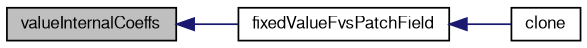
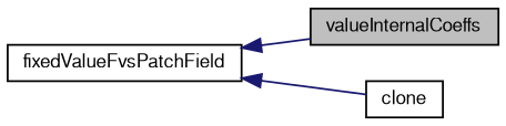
  digraph {
    rankdir=LR
    node [color=black fontname=FreeSans fontsize=10 shape=record]
    edge [color=midnightblue dir=back fontname=FreeSans fontsize=10 labelfontname=FreeSans labelfontsize=10 style=solid]
    n1 [fillcolor=grey75 fontcolor=black height=0.2 label=valueInternalCoeffs style=filled width=0.4]
    n2 [height=0.2 label=fixedValueFvsPatchField width=0.4]
    n3 [height=0.2 label=clone width=0.4]
-   n1 -> n2
+   n2 -> n1
    n2 -> n3
  }
